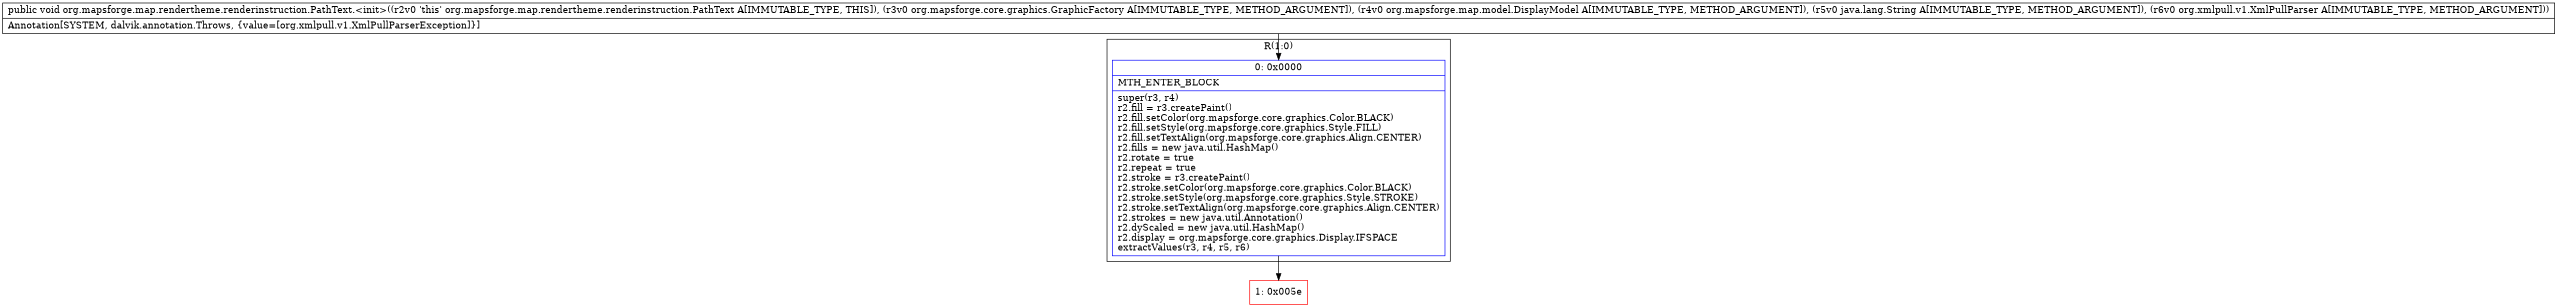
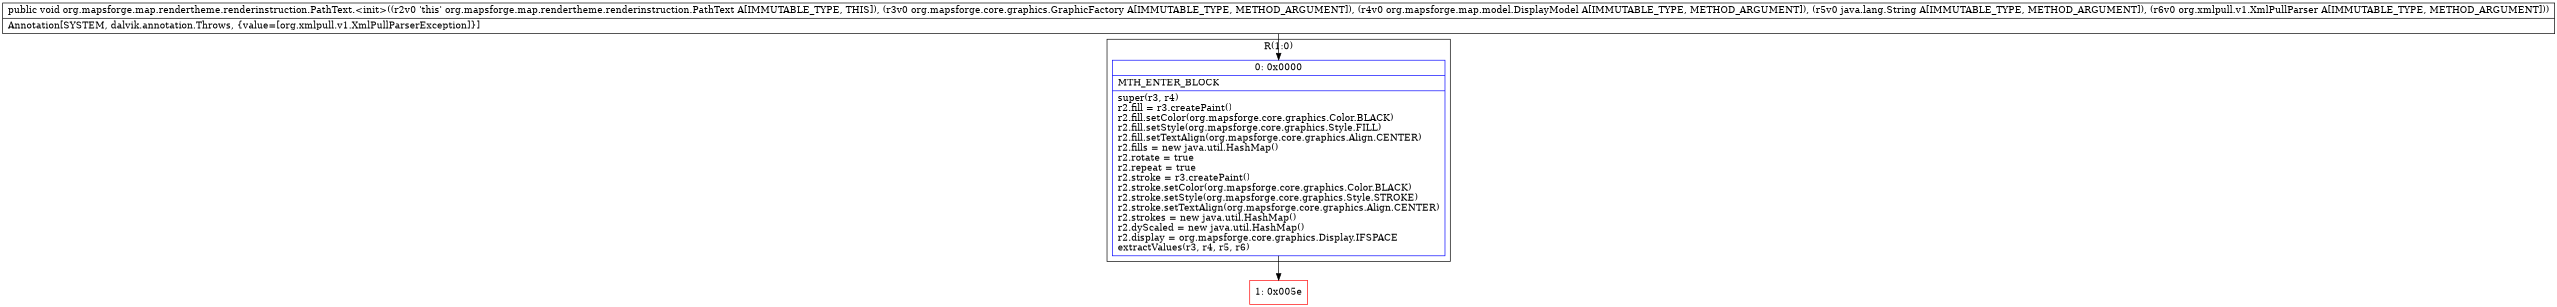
  digraph {
    node [shape=record]
-   n1 [color=blue label="{0\:\ 0x0000|MTH_ENTER_BLOCK\l|super(r3, r4)\lr2.fill = r3.createPaint()\lr2.fill.setColor(org.mapsforge.core.graphics.Color.BLACK)\lr2.fill.setStyle(org.mapsforge.core.graphics.Style.FILL)\lr2.fill.setTextAlign(org.mapsforge.core.graphics.Align.CENTER)\lr2.fills = new java.util.HashMap()\lr2.rotate = true\lr2.repeat = true\lr2.stroke = r3.createPaint()\lr2.stroke.setColor(org.mapsforge.core.graphics.Color.BLACK)\lr2.stroke.setStyle(org.mapsforge.core.graphics.Style.STROKE)\lr2.stroke.setTextAlign(org.mapsforge.core.graphics.Align.CENTER)\lr2.strokes = new java.util.Annotation()\lr2.dyScaled = new java.util.HashMap()\lr2.display = org.mapsforge.core.graphics.Display.IFSPACE\lextractValues(r3, r4, r5, r6)\l}"]
+   n1 [color=blue label="{0\:\ 0x0000|MTH_ENTER_BLOCK\l|super(r3, r4)\lr2.fill = r3.createPaint()\lr2.fill.setColor(org.mapsforge.core.graphics.Color.BLACK)\lr2.fill.setStyle(org.mapsforge.core.graphics.Style.FILL)\lr2.fill.setTextAlign(org.mapsforge.core.graphics.Align.CENTER)\lr2.fills = new java.util.HashMap()\lr2.rotate = true\lr2.repeat = true\lr2.stroke = r3.createPaint()\lr2.stroke.setColor(org.mapsforge.core.graphics.Color.BLACK)\lr2.stroke.setStyle(org.mapsforge.core.graphics.Style.STROKE)\lr2.stroke.setTextAlign(org.mapsforge.core.graphics.Align.CENTER)\lr2.strokes = new java.util.HashMap()\lr2.dyScaled = new java.util.HashMap()\lr2.display = org.mapsforge.core.graphics.Display.IFSPACE\lextractValues(r3, r4, r5, r6)\l}"]
    n2 [color=red label="{1\:\ 0x005e}"]
    n3 [label="{public void org.mapsforge.map.rendertheme.renderinstruction.PathText.\<init\>((r2v0 'this' org.mapsforge.map.rendertheme.renderinstruction.PathText A[IMMUTABLE_TYPE, THIS]), (r3v0 org.mapsforge.core.graphics.GraphicFactory A[IMMUTABLE_TYPE, METHOD_ARGUMENT]), (r4v0 org.mapsforge.map.model.DisplayModel A[IMMUTABLE_TYPE, METHOD_ARGUMENT]), (r5v0 java.lang.String A[IMMUTABLE_TYPE, METHOD_ARGUMENT]), (r6v0 org.xmlpull.v1.XmlPullParser A[IMMUTABLE_TYPE, METHOD_ARGUMENT]))  | Annotation[SYSTEM, dalvik.annotation.Throws, \{value=[org.xmlpull.v1.XmlPullParserException]\}]\l}"]
    subgraph cluster_1 {
      label="R(1:0)"
      n1
    }
    n1 -> n2
    n3 -> n1
  }
